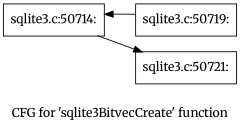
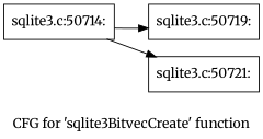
  digraph {
    fontname=Merriweather
    label="CFG for 'sqlite3BitvecCreate' function"
    rankdir=LR
    node [fontname=Merriweather shape=record]
    edge [fontname=Merriweather]
    n1 [label="{sqlite3.c:50714:}"]
    n2 [label="{sqlite3.c:50719:}"]
    n3 [label="{sqlite3.c:50721:}"]
-   n2 -> n1
+   n1 -> n2
    n1 -> n3
  }
